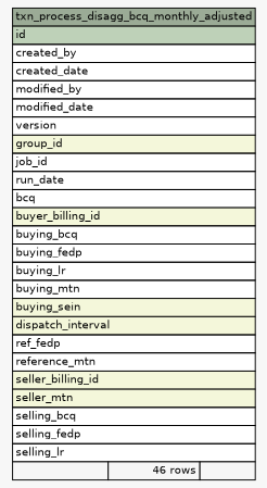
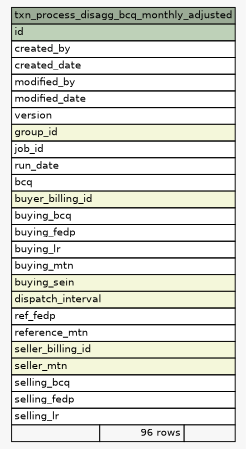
  digraph {
    bgcolor="#f7f7f7"
    fontname=Helvetica
    fontsize=11
    nodesep=0.18
    rankdir=RL
    ranksep=0.46
-   n1 [fontname=Helvetica fontsize=11 label=<     <TABLE BORDER="0" CELLBORDER="1" CELLSPACING="0" BGCOLOR="#ffffff">       <TR><TD COLSPAN="3" BGCOLOR="#9bab96" ALIGN="CENTER">txn_process_disagg_bcq_monthly_adjusted</TD></TR>       <TR><TD PORT="id" COLSPAN="3" BGCOLOR="#bed1b8" ALIGN="LEFT">id</TD></TR>       <TR><TD PORT="created_by" COLSPAN="3" ALIGN="LEFT">created_by</TD></TR>       <TR><TD PORT="created_date" COLSPAN="3" ALIGN="LEFT">created_date</TD></TR>       <TR><TD PORT="modified_by" COLSPAN="3" ALIGN="LEFT">modified_by</TD></TR>       <TR><TD PORT="modified_date" COLSPAN="3" ALIGN="LEFT">modified_date</TD></TR>       <TR><TD PORT="version" COLSPAN="3" ALIGN="LEFT">version</TD></TR>       <TR><TD PORT="group_id" COLSPAN="3" BGCOLOR="#f4f7da" ALIGN="LEFT">group_id</TD></TR>       <TR><TD PORT="job_id" COLSPAN="3" ALIGN="LEFT">job_id</TD></TR>       <TR><TD PORT="run_date" COLSPAN="3" ALIGN="LEFT">run_date</TD></TR>       <TR><TD PORT="bcq" COLSPAN="3" ALIGN="LEFT">bcq</TD></TR>       <TR><TD PORT="buyer_billing_id" COLSPAN="3" BGCOLOR="#f4f7da" ALIGN="LEFT">buyer_billing_id</TD></TR>       <TR><TD PORT="buying_bcq" COLSPAN="3" ALIGN="LEFT">buying_bcq</TD></TR>       <TR><TD PORT="buying_fedp" COLSPAN="3" ALIGN="LEFT">buying_fedp</TD></TR>       <TR><TD PORT="buying_lr" COLSPAN="3" ALIGN="LEFT">buying_lr</TD></TR>       <TR><TD PORT="buying_mtn" COLSPAN="3" ALIGN="LEFT">buying_mtn</TD></TR>       <TR><TD PORT="buying_sein" COLSPAN="3" BGCOLOR="#f4f7da" ALIGN="LEFT">buying_sein</TD></TR>       <TR><TD PORT="dispatch_interval" COLSPAN="3" BGCOLOR="#f4f7da" ALIGN="LEFT">dispatch_interval</TD></TR>       <TR><TD PORT="ref_fedp" COLSPAN="3" ALIGN="LEFT">ref_fedp</TD></TR>       <TR><TD PORT="reference_mtn" COLSPAN="3" ALIGN="LEFT">reference_mtn</TD></TR>       <TR><TD PORT="seller_billing_id" COLSPAN="3" BGCOLOR="#f4f7da" ALIGN="LEFT">seller_billing_id</TD></TR>       <TR><TD PORT="seller_mtn" COLSPAN="3" BGCOLOR="#f4f7da" ALIGN="LEFT">seller_mtn</TD></TR>       <TR><TD PORT="selling_bcq" COLSPAN="3" ALIGN="LEFT">selling_bcq</TD></TR>       <TR><TD PORT="selling_fedp" COLSPAN="3" ALIGN="LEFT">selling_fedp</TD></TR>       <TR><TD PORT="selling_lr" COLSPAN="3" ALIGN="LEFT">selling_lr</TD></TR>       <TR><TD ALIGN="LEFT" BGCOLOR="#f7f7f7">  </TD><TD ALIGN="RIGHT" BGCOLOR="#f7f7f7">46 rows</TD><TD ALIGN="RIGHT" BGCOLOR="#f7f7f7">  </TD></TR>     </TABLE>> shape=plaintext]
+   n1 [fontname=Helvetica fontsize=11 label=<     <TABLE BORDER="0" CELLBORDER="1" CELLSPACING="0" BGCOLOR="#ffffff">       <TR><TD COLSPAN="3" BGCOLOR="#9bab96" ALIGN="CENTER">txn_process_disagg_bcq_monthly_adjusted</TD></TR>       <TR><TD PORT="id" COLSPAN="3" BGCOLOR="#bed1b8" ALIGN="LEFT">id</TD></TR>       <TR><TD PORT="created_by" COLSPAN="3" ALIGN="LEFT">created_by</TD></TR>       <TR><TD PORT="created_date" COLSPAN="3" ALIGN="LEFT">created_date</TD></TR>       <TR><TD PORT="modified_by" COLSPAN="3" ALIGN="LEFT">modified_by</TD></TR>       <TR><TD PORT="modified_date" COLSPAN="3" ALIGN="LEFT">modified_date</TD></TR>       <TR><TD PORT="version" COLSPAN="3" ALIGN="LEFT">version</TD></TR>       <TR><TD PORT="group_id" COLSPAN="3" BGCOLOR="#f4f7da" ALIGN="LEFT">group_id</TD></TR>       <TR><TD PORT="job_id" COLSPAN="3" ALIGN="LEFT">job_id</TD></TR>       <TR><TD PORT="run_date" COLSPAN="3" ALIGN="LEFT">run_date</TD></TR>       <TR><TD PORT="bcq" COLSPAN="3" ALIGN="LEFT">bcq</TD></TR>       <TR><TD PORT="buyer_billing_id" COLSPAN="3" BGCOLOR="#f4f7da" ALIGN="LEFT">buyer_billing_id</TD></TR>       <TR><TD PORT="buying_bcq" COLSPAN="3" ALIGN="LEFT">buying_bcq</TD></TR>       <TR><TD PORT="buying_fedp" COLSPAN="3" ALIGN="LEFT">buying_fedp</TD></TR>       <TR><TD PORT="buying_lr" COLSPAN="3" ALIGN="LEFT">buying_lr</TD></TR>       <TR><TD PORT="buying_mtn" COLSPAN="3" ALIGN="LEFT">buying_mtn</TD></TR>       <TR><TD PORT="buying_sein" COLSPAN="3" BGCOLOR="#f4f7da" ALIGN="LEFT">buying_sein</TD></TR>       <TR><TD PORT="dispatch_interval" COLSPAN="3" BGCOLOR="#f4f7da" ALIGN="LEFT">dispatch_interval</TD></TR>       <TR><TD PORT="ref_fedp" COLSPAN="3" ALIGN="LEFT">ref_fedp</TD></TR>       <TR><TD PORT="reference_mtn" COLSPAN="3" ALIGN="LEFT">reference_mtn</TD></TR>       <TR><TD PORT="seller_billing_id" COLSPAN="3" BGCOLOR="#f4f7da" ALIGN="LEFT">seller_billing_id</TD></TR>       <TR><TD PORT="seller_mtn" COLSPAN="3" BGCOLOR="#f4f7da" ALIGN="LEFT">seller_mtn</TD></TR>       <TR><TD PORT="selling_bcq" COLSPAN="3" ALIGN="LEFT">selling_bcq</TD></TR>       <TR><TD PORT="selling_fedp" COLSPAN="3" ALIGN="LEFT">selling_fedp</TD></TR>       <TR><TD PORT="selling_lr" COLSPAN="3" ALIGN="LEFT">selling_lr</TD></TR>       <TR><TD ALIGN="LEFT" BGCOLOR="#f7f7f7">  </TD><TD ALIGN="RIGHT" BGCOLOR="#f7f7f7">96 rows</TD><TD ALIGN="RIGHT" BGCOLOR="#f7f7f7">  </TD></TR>     </TABLE>> shape=plaintext]
  }
